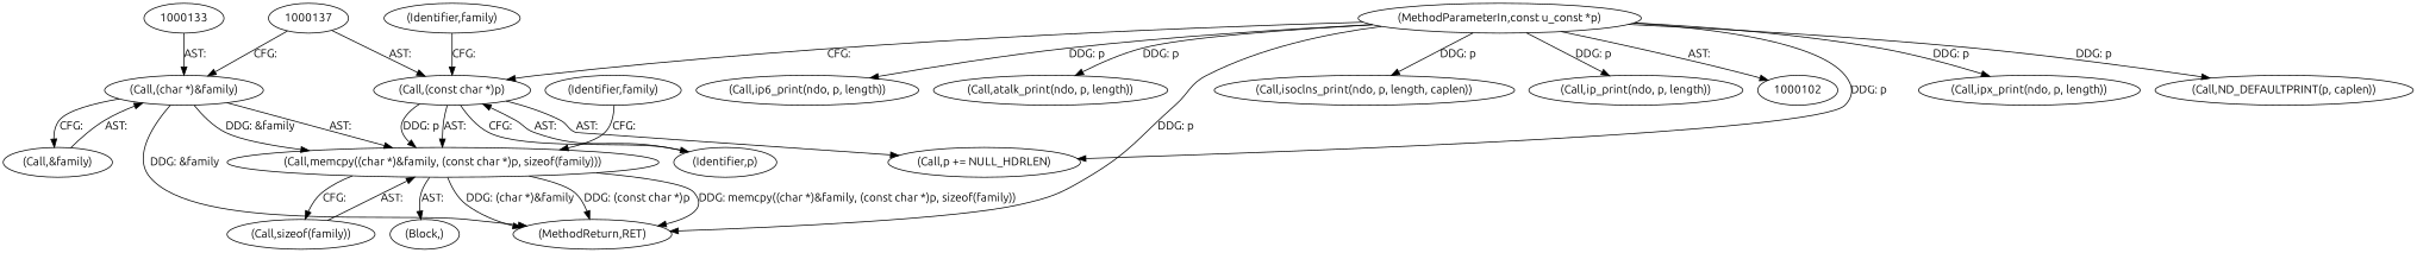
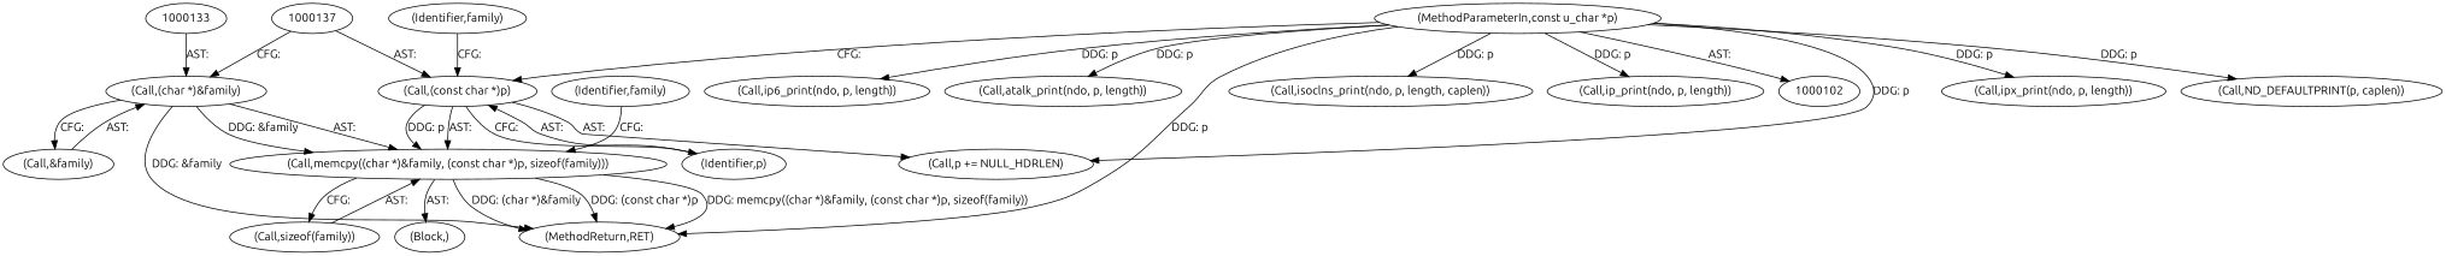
  digraph {
    fontname=Ubuntu
    node [fontname=Ubuntu]
    edge [fontname=Ubuntu]
    n1 [label="(Call,memcpy((char *)&family, (const char *)p, sizeof(family)))"]
    n2 [label="(MethodReturn,RET)"]
    n3 [label="(Block,)"]
    n4 [label="(Call,sizeof(family))"]
    n5 [label="(Call,(char *)&family)"]
    n6 [label="(Call,&family)"]
    n7 [label="(Call,(const char *)p)"]
    n8 [label="(Identifier,p)"]
    n9 [label="(Call,p += NULL_HDRLEN)"]
-   n10 [label="(MethodParameterIn,const u_const *p)"]
+   n10 [label="(MethodParameterIn,const u_char *p)"]
    n11 [label="(Call,ipx_print(ndo, p, length))"]
    n12 [label="(Call,ND_DEFAULTPRINT(p, caplen))"]
    n13 [label="(Call,ip6_print(ndo, p, length))"]
    n14 [label="(Call,atalk_print(ndo, p, length))"]
    n15 [label="(Call,isoclns_print(ndo, p, length, caplen))"]
    n16 [label="(Call,ip_print(ndo, p, length))"]
    1000102
    n18 [label="(Identifier,family)"]
    n19 [label="(Identifier,family)"]
    1000133
    1000137
    n1 -> n2 [label="DDG: (char *)&family"]
    n1 -> n2 [label="DDG: (const char *)p"]
    n1 -> n2 [label="DDG: memcpy((char *)&family, (const char *)p, sizeof(family))"]
    n1 -> n3 [label="AST: "]
    n1 -> n4 [label="CFG: "]
    n4 -> n1 [label="AST: "]
    n5 -> n1 [label="AST: "]
    n5 -> n1 [label="DDG: &family"]
    n5 -> n2 [label="DDG: &family"]
    n5 -> n6 [label="CFG: "]
    n6 -> n5 [label="AST: "]
    n7 -> n1 [label="AST: "]
    n7 -> n1 [label="DDG: p"]
    n7 -> n8 [label="CFG: "]
    n7 -> n9 [label="AST: "]
    n8 -> n7 [label="AST: "]
    n10 -> n2 [label="DDG: p"]
    n10 -> n7 [label="CFG: "]
    n10 -> n9 [label="DDG: p"]
    n10 -> n11 [label="DDG: p"]
    n10 -> n12 [label="DDG: p"]
    n10 -> n13 [label="DDG: p"]
    n10 -> n14 [label="DDG: p"]
    n10 -> n15 [label="DDG: p"]
    n10 -> n16 [label="DDG: p"]
    n10 -> 1000102 [label="AST: "]
    n18 -> n1 [label="CFG: "]
    n19 -> n7 [label="CFG: "]
    1000133 -> n5 [label="AST: "]
    1000137 -> n5 [label="CFG: "]
    1000137 -> n7 [label="AST: "]
  }
